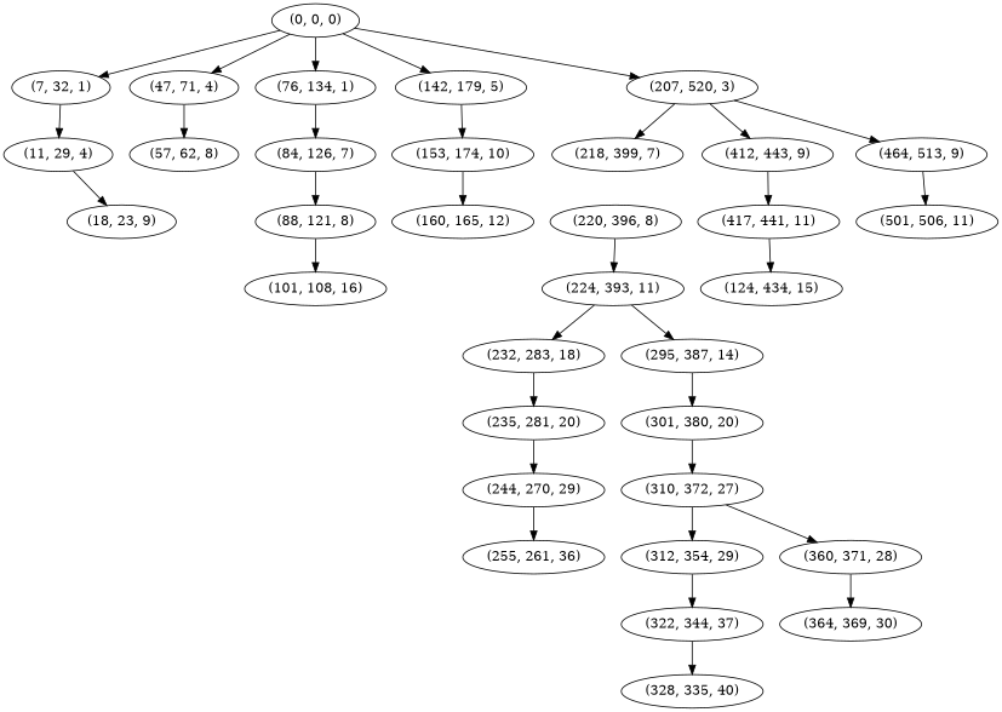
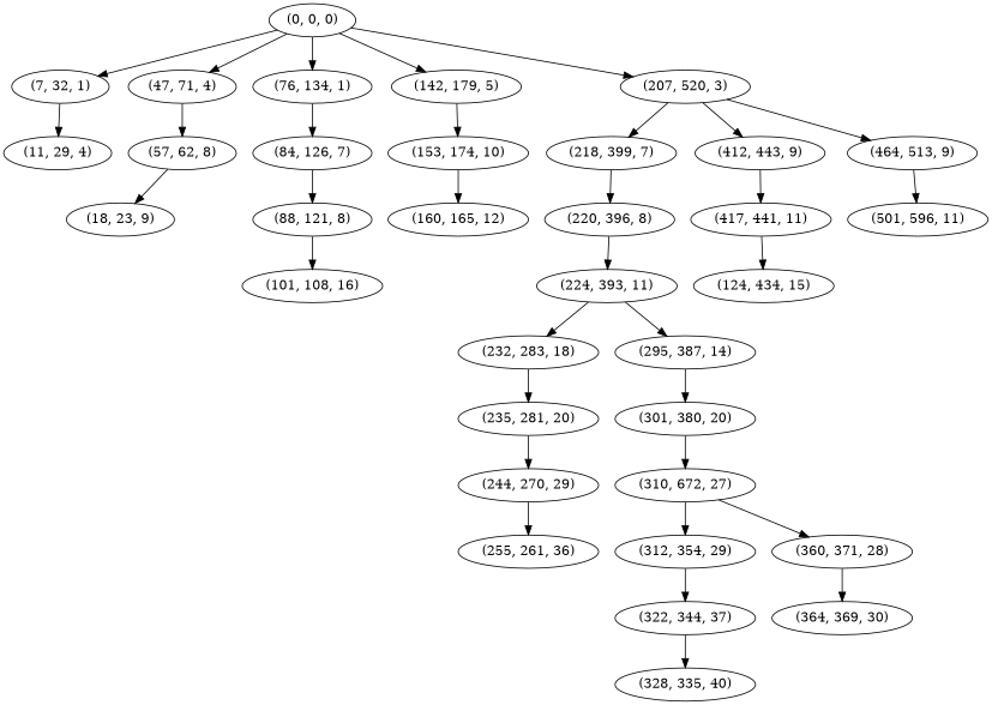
  digraph {
    "(0, 0, 0)"
    "(7, 32, 1)"
    "(47, 71, 4)"
    "(76, 134, 1)"
    "(142, 179, 5)"
    "(207, 520, 3)"
    "(11, 29, 4)"
    "(57, 62, 8)"
    "(84, 126, 7)"
    "(153, 174, 10)"
    "(218, 399, 7)"
    "(412, 443, 9)"
    "(464, 513, 9)"
    "(18, 23, 9)"
    "(88, 121, 8)"
    "(101, 108, 16)"
    "(160, 165, 12)"
    "(220, 396, 8)"
    "(417, 441, 11)"
-   "(501, 506, 11)"
+   "(501, 506, 11)" [label="(501, 596, 11)"]
    "(224, 393, 11)"
    "(232, 283, 18)"
    "(295, 387, 14)"
    "(235, 281, 20)"
    "(301, 380, 20)"
    "(244, 270, 29)"
    "(255, 261, 36)"
-   "(310, 372, 27)"
+   "(310, 372, 27)" [label="(310, 672, 27)"]
    "(312, 354, 29)"
    "(360, 371, 28)"
    "(322, 344, 37)"
    "(364, 369, 30)"
    "(328, 335, 40)"
    n34 [label="(124, 434, 15)"]
    "(0, 0, 0)" -> "(7, 32, 1)"
    "(0, 0, 0)" -> "(47, 71, 4)"
    "(0, 0, 0)" -> "(76, 134, 1)"
    "(0, 0, 0)" -> "(142, 179, 5)"
    "(0, 0, 0)" -> "(207, 520, 3)"
    "(7, 32, 1)" -> "(11, 29, 4)"
    "(47, 71, 4)" -> "(57, 62, 8)"
    "(76, 134, 1)" -> "(84, 126, 7)"
    "(142, 179, 5)" -> "(153, 174, 10)"
    "(207, 520, 3)" -> "(218, 399, 7)"
    "(207, 520, 3)" -> "(412, 443, 9)"
    "(207, 520, 3)" -> "(464, 513, 9)"
-   "(11, 29, 4)" -> "(18, 23, 9)"
+   "(57, 62, 8)" -> "(18, 23, 9)"
    "(84, 126, 7)" -> "(88, 121, 8)"
    "(153, 174, 10)" -> "(160, 165, 12)"
+   "(218, 399, 7)" -> "(220, 396, 8)"
    "(412, 443, 9)" -> "(417, 441, 11)"
    "(464, 513, 9)" -> "(501, 506, 11)"
    "(88, 121, 8)" -> "(101, 108, 16)"
    "(220, 396, 8)" -> "(224, 393, 11)"
    "(417, 441, 11)" -> n34
    "(224, 393, 11)" -> "(232, 283, 18)"
    "(224, 393, 11)" -> "(295, 387, 14)"
    "(232, 283, 18)" -> "(235, 281, 20)"
    "(295, 387, 14)" -> "(301, 380, 20)"
    "(235, 281, 20)" -> "(244, 270, 29)"
    "(301, 380, 20)" -> "(310, 372, 27)"
    "(244, 270, 29)" -> "(255, 261, 36)"
    "(310, 372, 27)" -> "(312, 354, 29)"
    "(310, 372, 27)" -> "(360, 371, 28)"
    "(312, 354, 29)" -> "(322, 344, 37)"
    "(360, 371, 28)" -> "(364, 369, 30)"
    "(322, 344, 37)" -> "(328, 335, 40)"
  }
